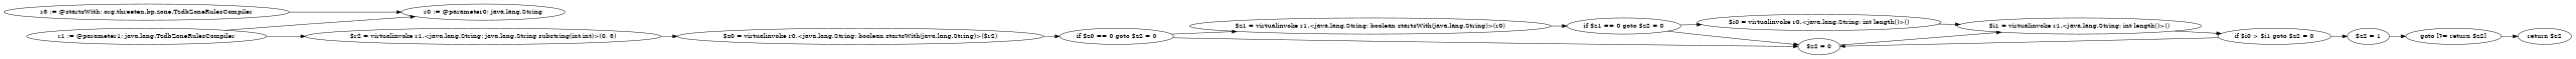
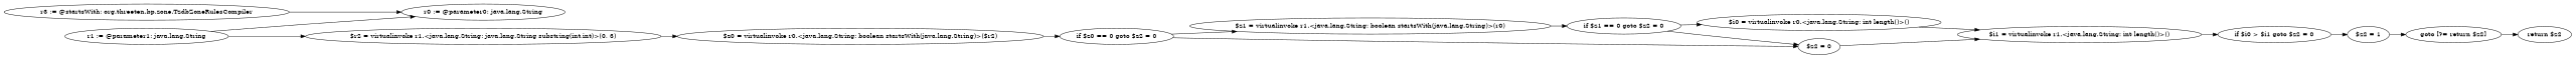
  digraph {
    rankdir=LR
    n1 [label="r3 := @startsWith: org.threeten.bp.zone.TzdbZoneRulesCompiler"]
    "r0 := @parameter0: java.lang.String"
-   "r1 := @parameter1: java.lang.String" [label="r1 := @parameter1: java.lang.TzdbZoneRulesCompiler"]
+   "r1 := @parameter1: java.lang.String"
    "$r2 = virtualinvoke r1.<java.lang.String: java.lang.String substring(int,int)>(0, 3)"
    "$z0 = virtualinvoke r0.<java.lang.String: boolean startsWith(java.lang.String)>($r2)"
    "if $z0 == 0 goto $z2 = 0"
    "$z1 = virtualinvoke r1.<java.lang.String: boolean startsWith(java.lang.String)>(r0)"
    "$z2 = 0"
    "if $z1 == 0 goto $z2 = 0"
    "$i1 = virtualinvoke r1.<java.lang.String: int length()>()"
    "$i0 = virtualinvoke r0.<java.lang.String: int length()>()"
    "if $i0 > $i1 goto $z2 = 0"
    "$z2 = 1"
    "goto [?= return $z2]"
    "return $z2"
    n1 -> "r0 := @parameter0: java.lang.String"
    "r1 := @parameter1: java.lang.String" -> "r0 := @parameter0: java.lang.String"
    "r1 := @parameter1: java.lang.String" -> "$r2 = virtualinvoke r1.<java.lang.String: java.lang.String substring(int,int)>(0, 3)"
    "$r2 = virtualinvoke r1.<java.lang.String: java.lang.String substring(int,int)>(0, 3)" -> "$z0 = virtualinvoke r0.<java.lang.String: boolean startsWith(java.lang.String)>($r2)"
    "$z0 = virtualinvoke r0.<java.lang.String: boolean startsWith(java.lang.String)>($r2)" -> "if $z0 == 0 goto $z2 = 0"
    "if $z0 == 0 goto $z2 = 0" -> "$z1 = virtualinvoke r1.<java.lang.String: boolean startsWith(java.lang.String)>(r0)"
    "if $z0 == 0 goto $z2 = 0" -> "$z2 = 0"
    "$z1 = virtualinvoke r1.<java.lang.String: boolean startsWith(java.lang.String)>(r0)" -> "if $z1 == 0 goto $z2 = 0"
    "$z2 = 0" -> "$i1 = virtualinvoke r1.<java.lang.String: int length()>()"
    "if $z1 == 0 goto $z2 = 0" -> "$z2 = 0"
    "if $z1 == 0 goto $z2 = 0" -> "$i0 = virtualinvoke r0.<java.lang.String: int length()>()"
    "$i1 = virtualinvoke r1.<java.lang.String: int length()>()" -> "if $i0 > $i1 goto $z2 = 0"
    "$i0 = virtualinvoke r0.<java.lang.String: int length()>()" -> "$i1 = virtualinvoke r1.<java.lang.String: int length()>()"
-   "if $i0 > $i1 goto $z2 = 0" -> "$z2 = 0"
    "if $i0 > $i1 goto $z2 = 0" -> "$z2 = 1"
    "$z2 = 1" -> "goto [?= return $z2]"
    "goto [?= return $z2]" -> "return $z2"
  }
